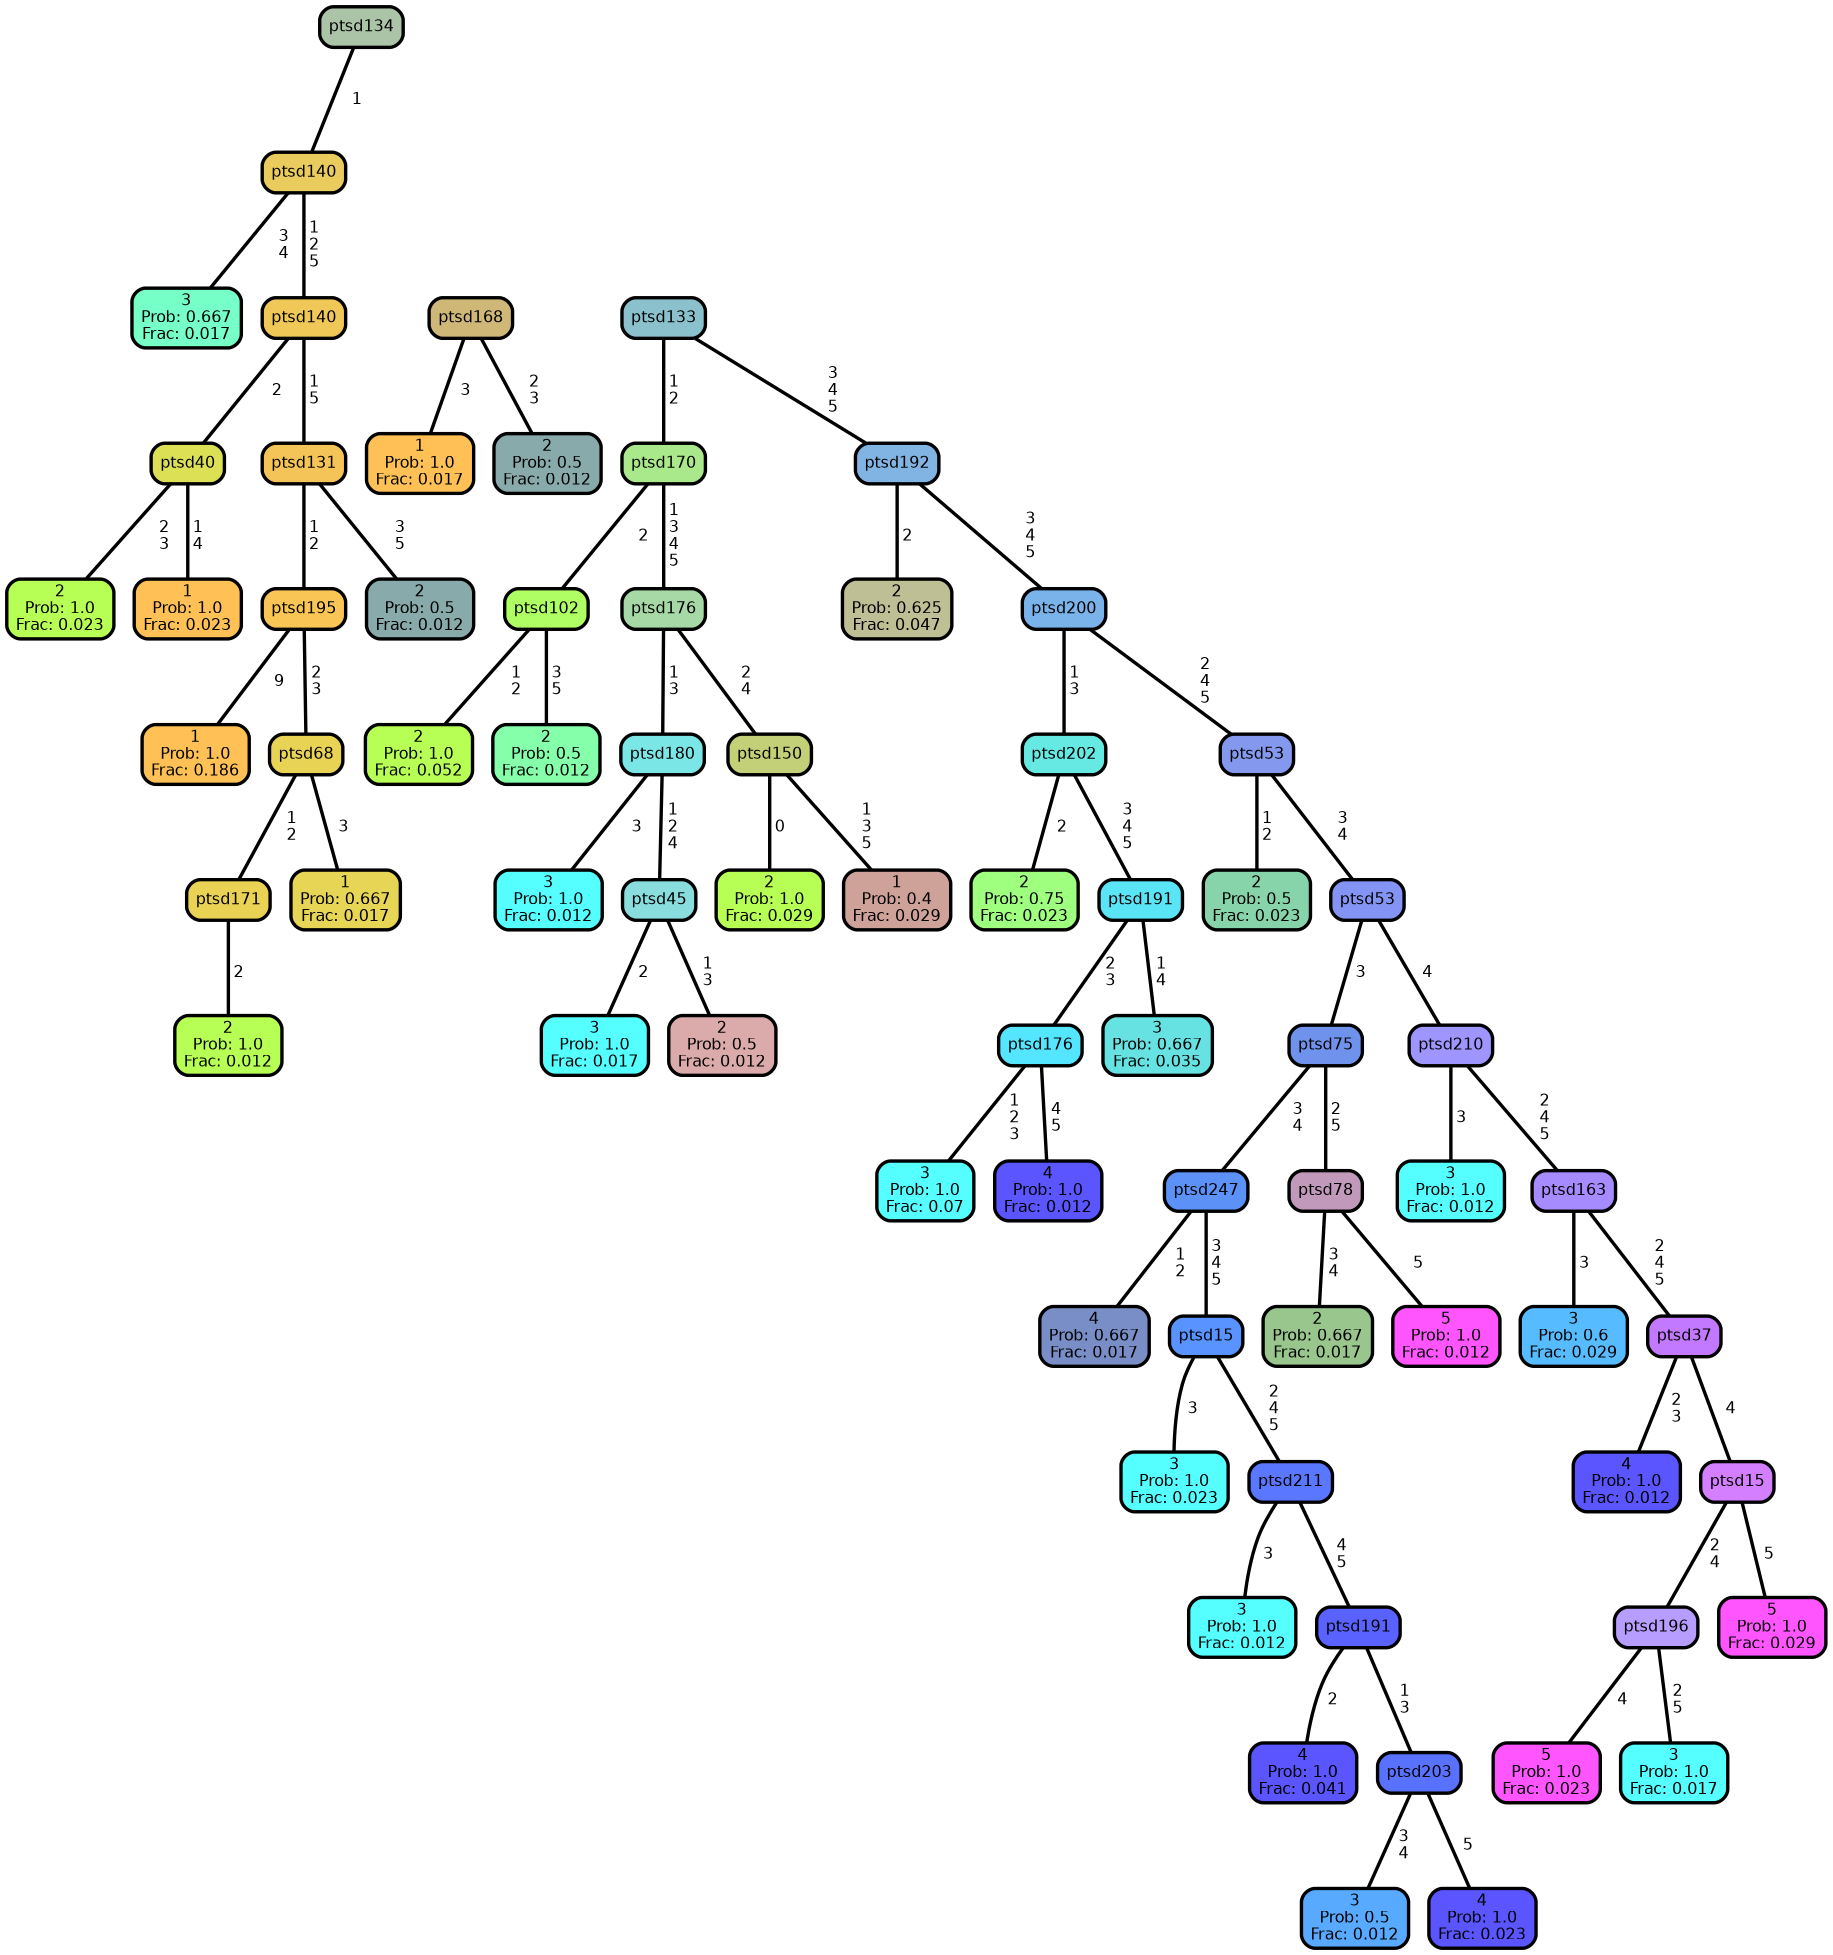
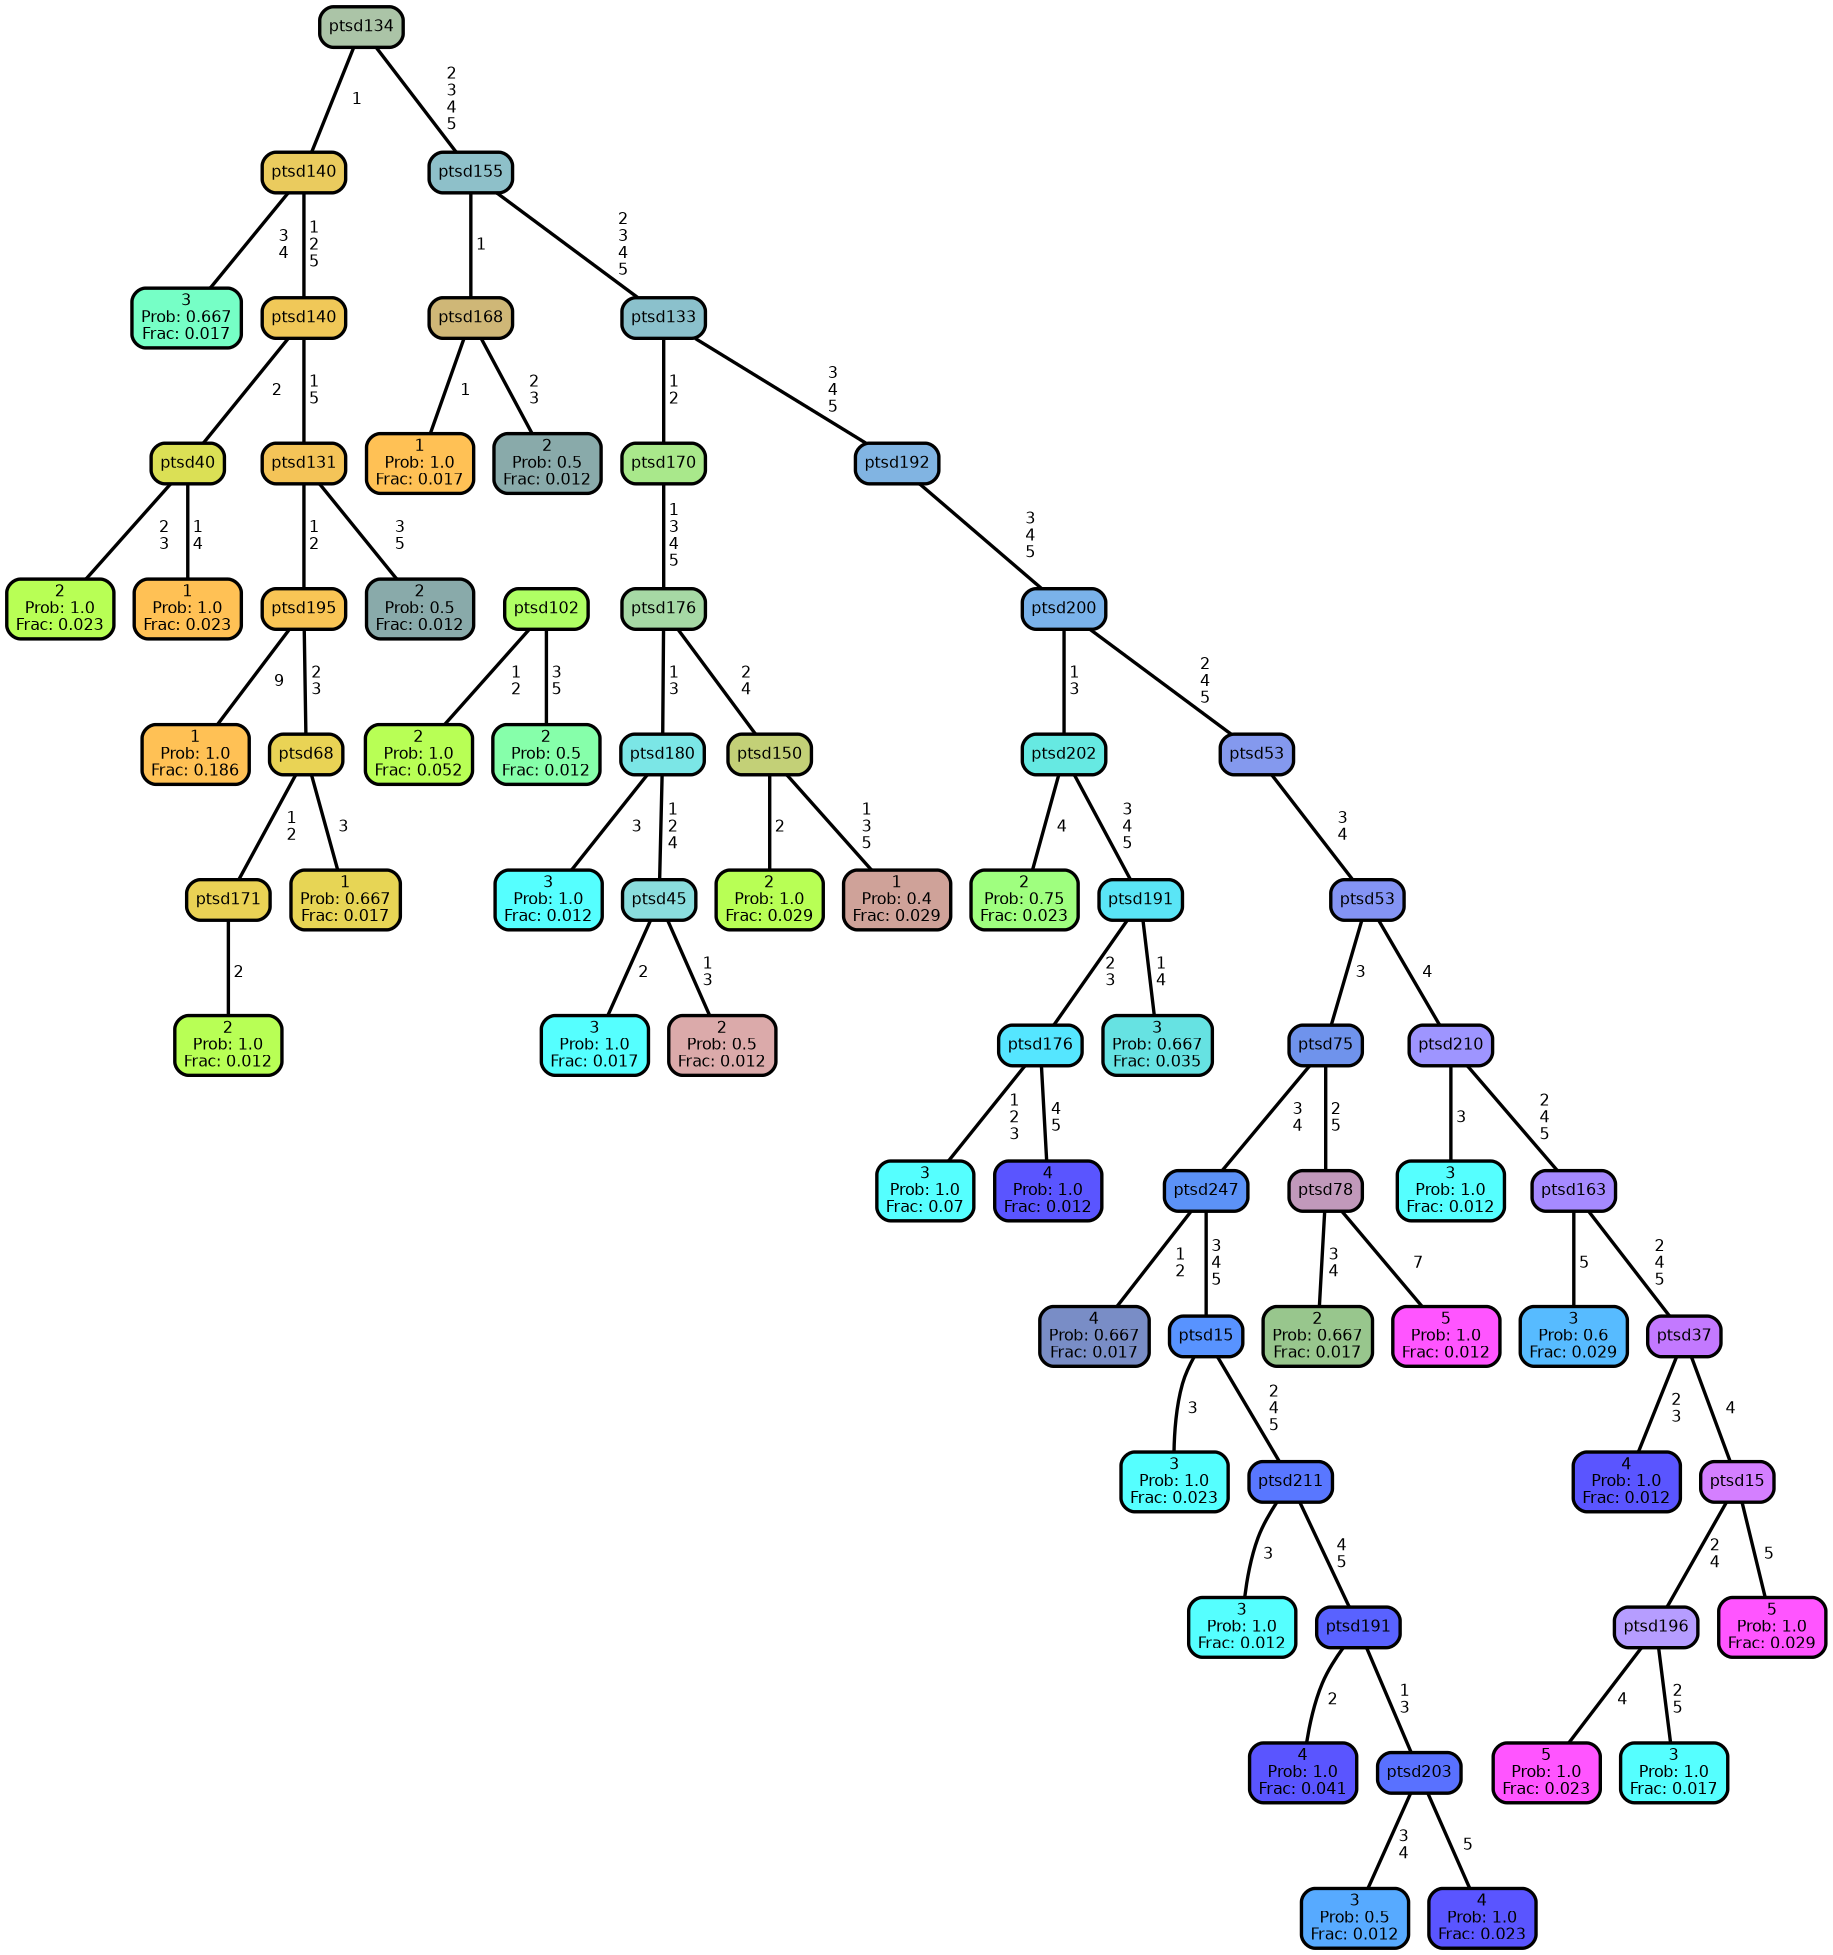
  graph {
    ranksep="0 equally"
    splines=straight
    node [color=black fillcolor="#55ffff" fontcolor=black fontname=helvetica penwidth=3 shape=box style="filled, rounded"]
    edge [color=black fontname=helvetica penwidth=3]
    n1 [fillcolor="#76ffc6" label="3\nProb: 0.667\nFrac: 0.017"]
    n2 [fillcolor="#eacb5e" label=ptsd140]
    n3 [fillcolor="#f0c858" label=ptsd140]
    n4 [fillcolor="#dbe055" label=ptsd40]
    n5 [fillcolor="#f4c458" label=ptsd131]
    n6 [fillcolor="#b8ff55" label="2\nProb: 1.0\nFrac: 0.023"]
    n7 [fillcolor="#ffc155" label="1\nProb: 1.0\nFrac: 0.023"]
    n8 [fillcolor="#f9c555" label=ptsd195]
    n9 [fillcolor="#89aaaa" label="2\nProb: 0.5\nFrac: 0.012"]
    n10 [fillcolor="#ffc155" label="1\nProb: 1.0\nFrac: 0.186"]
    n11 [fillcolor="#e9d355" label=ptsd68]
    n12 [fillcolor="#ead255" label=ptsd171]
    n13 [fillcolor="#e7d555" label="1\nProb: 0.667\nFrac: 0.017"]
    n14 [fillcolor="#b8ff55" label="2\nProb: 1.0\nFrac: 0.012"]
    n15 [fillcolor="#abc4a7" label=ptsd134]
+   n16 [fillcolor="#8ec0c9" label=ptsd155]
    n17 [fillcolor="#cfb777" label=ptsd168]
    n18 [fillcolor="#8bc1cc" label=ptsd133]
    n19 [fillcolor="#ffc155" label="1\nProb: 1.0\nFrac: 0.017"]
    n20 [fillcolor="#89aaaa" label="2\nProb: 0.5\nFrac: 0.012"]
    n21 [fillcolor="#a9e88b" label=ptsd170]
    n22 [fillcolor="#81b4e2" label=ptsd192]
    n23 [fillcolor="#b8ff55" label="2\nProb: 1.0\nFrac: 0.052"]
    n24 [fillcolor="#afff64" label=ptsd102]
    n25 [fillcolor="#86ffaa" label="2\nProb: 0.5\nFrac: 0.012"]
    n26 [fillcolor="#a6d9a5" label=ptsd176]
    n27 [fillcolor="#7be6e6" label=ptsd180]
    n28 [fillcolor="#c3d077" label=ptsd150]
    n29 [label="3\nProb: 1.0\nFrac: 0.012"]
    n30 [fillcolor="#8adddd" label=ptsd45]
    n31 [label="3\nProb: 1.0\nFrac: 0.017"]
    n32 [fillcolor="#dbaaaa" label="2\nProb: 0.5\nFrac: 0.012"]
    n33 [fillcolor="#b8ff55" label="2\nProb: 1.0\nFrac: 0.029"]
    n34 [fillcolor="#cfa299" label="1\nProb: 0.4\nFrac: 0.029"]
-   n35 [fillcolor="#bebf94" label="2\nProb: 0.625\nFrac: 0.047"]
    n36 [fillcolor="#7ab2ea" label=ptsd200]
    n37 [fillcolor="#66e9e2" label=ptsd202]
    n38 [fillcolor="#8499ee" label=ptsd53]
    n39 [fillcolor="#9fff7f" label="2\nProb: 0.75\nFrac: 0.023"]
    n40 [fillcolor="#5ae5f6" label=ptsd191]
    n41 [fillcolor="#55e6ff" label=ptsd176]
    n42 [fillcolor="#66e2e2" label="3\nProb: 0.667\nFrac: 0.035"]
    n43 [label="3\nProb: 1.0\nFrac: 0.07"]
    n44 [fillcolor="#5a55ff" label="4\nProb: 1.0\nFrac: 0.012"]
-   n45 [fillcolor="#87d4aa" label="2\nProb: 0.5\nFrac: 0.023"]
    n46 [fillcolor="#8494f4" label=ptsd53]
    n47 [fillcolor="#6f93ec" label=ptsd75]
    n48 [fillcolor="#9e95ff" label=ptsd210]
    n49 [fillcolor="#798dc6" label="4\nProb: 0.667\nFrac: 0.017"]
    n50 [fillcolor="#5c92f7" label=ptsd247]
    n51 [fillcolor="#5893ff" label=ptsd15]
    n52 [label="3\nProb: 1.0\nFrac: 0.023"]
    n53 [fillcolor="#5977ff" label=ptsd211]
    n54 [label="3\nProb: 1.0\nFrac: 0.012"]
    n55 [fillcolor="#5962ff" label=ptsd191]
    n56 [fillcolor="#5a55ff" label="4\nProb: 1.0\nFrac: 0.041"]
    n57 [fillcolor="#5971ff" label=ptsd203]
    n58 [fillcolor="#57aaff" label="3\nProb: 0.5\nFrac: 0.012"]
    n59 [fillcolor="#5a55ff" label="4\nProb: 1.0\nFrac: 0.023"]
    n60 [fillcolor="#c199bb" label=ptsd78]
    n61 [fillcolor="#98c68d" label="2\nProb: 0.667\nFrac: 0.017"]
    n62 [fillcolor="#ff55ff" label="5\nProb: 1.0\nFrac: 0.012"]
    n63 [label="3\nProb: 1.0\nFrac: 0.012"]
    n64 [fillcolor="#a68aff" label=ptsd163]
    n65 [fillcolor="#57bbff" label="3\nProb: 0.6\nFrac: 0.029"]
    n66 [fillcolor="#c379ff" label=ptsd37]
    n67 [fillcolor="#5a55ff" label="4\nProb: 1.0\nFrac: 0.012"]
    n68 [fillcolor="#d47fff" label=ptsd15]
    n69 [fillcolor="#b69dff" label=ptsd196]
    n70 [fillcolor="#ff55ff" label="5\nProb: 1.0\nFrac: 0.029"]
    n71 [fillcolor="#ff55ff" label="5\nProb: 1.0\nFrac: 0.023"]
    n72 [label="3\nProb: 1.0\nFrac: 0.017"]
    subgraph sub_1 {
      rank=same
    }
    n2 -- n1 [label=" 3\n 4"]
    n2 -- n3 [label=" 1\n 2\n 5"]
    n3 -- n4 [label=" 2"]
    n3 -- n5 [label=" 1\n 5"]
    n4 -- n6 [label=" 2\n 3"]
    n4 -- n7 [label=" 1\n 4"]
    n5 -- n8 [label=" 1\n 2"]
    n5 -- n9 [label=" 3\n 5"]
    n8 -- n10 [label=" 9"]
    n8 -- n11 [label=" 2\n 3"]
    n11 -- n12 [label=" 1\n 2"]
    n11 -- n13 [label=" 3"]
    n12 -- n14 [label=" 2"]
    n15 -- n2 [label=" 1"]
-   n17 -- n19 [label=" 3"]
+   n15 -- n16 [label=" 2\n 3\n 4\n 5"]
+   n16 -- n17 [label=" 1"]
+   n16 -- n18 [label=" 2\n 3\n 4\n 5"]
+   n17 -- n19 [label=" 1"]
    n17 -- n20 [label=" 2\n 3"]
    n18 -- n21 [label=" 1\n 2"]
    n18 -- n22 [label=" 3\n 4\n 5"]
-   n21 -- n24 [label=" 2"]
    n21 -- n26 [label=" 1\n 3\n 4\n 5"]
-   n22 -- n35 [label=" 2"]
    n22 -- n36 [label=" 3\n 4\n 5"]
    n24 -- n23 [label=" 1\n 2"]
    n24 -- n25 [label=" 3\n 5"]
    n26 -- n27 [label=" 1\n 3"]
    n26 -- n28 [label=" 2\n 4"]
    n27 -- n29 [label=" 3"]
    n27 -- n30 [label=" 1\n 2\n 4"]
-   n28 -- n33 [label=" 0"]
+   n28 -- n33 [label=" 2"]
    n28 -- n34 [label=" 1\n 3\n 5"]
    n30 -- n31 [label=" 2"]
    n30 -- n32 [label=" 1\n 3"]
    n36 -- n37 [label=" 1\n 3"]
    n36 -- n38 [label=" 2\n 4\n 5"]
-   n37 -- n39 [label=" 2"]
+   n37 -- n39 [label=" 4"]
    n37 -- n40 [label=" 3\n 4\n 5"]
-   n38 -- n45 [label=" 1\n 2"]
    n38 -- n46 [label=" 3\n 4"]
    n40 -- n41 [label=" 2\n 3"]
    n40 -- n42 [label=" 1\n 4"]
    n41 -- n43 [label=" 1\n 2\n 3"]
    n41 -- n44 [label=" 4\n 5"]
    n46 -- n47 [label=" 3"]
    n46 -- n48 [label=" 4"]
    n47 -- n50 [label=" 3\n 4"]
    n47 -- n60 [label=" 2\n 5"]
    n48 -- n63 [label=" 3"]
    n48 -- n64 [label=" 2\n 4\n 5"]
    n50 -- n49 [label=" 1\n 2"]
    n50 -- n51 [label=" 3\n 4\n 5"]
    n51 -- n52 [label=" 3"]
    n51 -- n53 [label=" 2\n 4\n 5"]
    n53 -- n54 [label=" 3"]
    n53 -- n55 [label=" 4\n 5"]
    n55 -- n56 [label=" 2"]
    n55 -- n57 [label=" 1\n 3"]
    n57 -- n58 [label=" 3\n 4"]
    n57 -- n59 [label=" 5"]
    n60 -- n61 [label=" 3\n 4"]
-   n60 -- n62 [label=" 5"]
-   n64 -- n65 [label=" 3"]
+   n60 -- n62 [label=" 7"]
+   n64 -- n65 [label=" 5"]
    n64 -- n66 [label=" 2\n 4\n 5"]
    n66 -- n67 [label=" 2\n 3"]
    n66 -- n68 [label=" 4"]
    n68 -- n69 [label=" 2\n 4"]
    n68 -- n70 [label=" 5"]
    n69 -- n71 [label=" 4"]
    n69 -- n72 [label=" 2\n 5"]
  }
